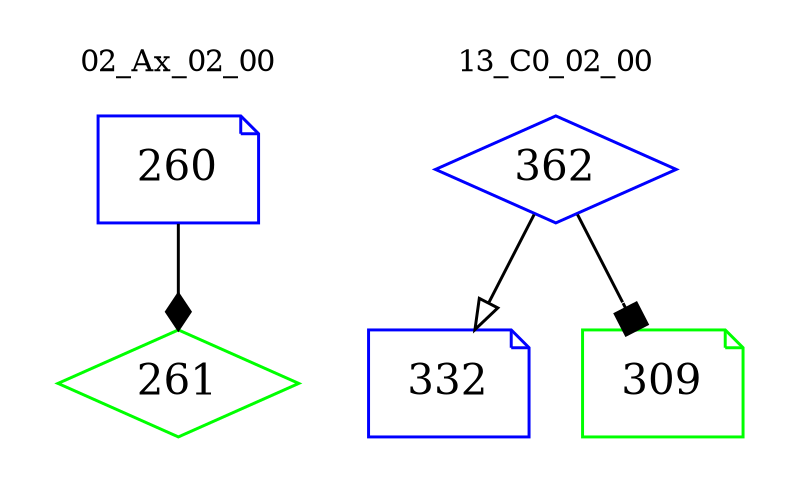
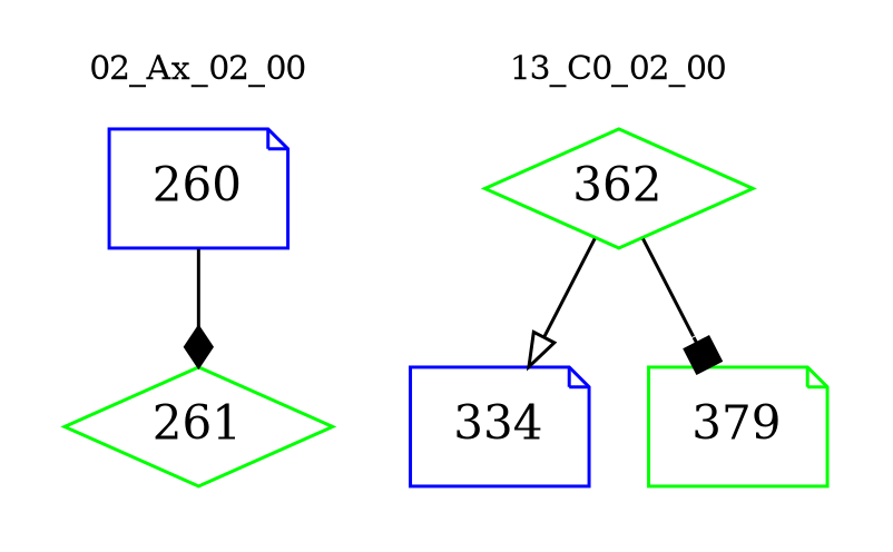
  digraph {
    node [color=blue shape=note]
    edge [color=black]
    n1 [label=260]
    n2 [color=green label=261 shape=diamond]
-   n3 [label=362 shape=diamond]
-   n4 [label=332]
-   n5 [color=green label=309]
+   n3 [color=green label=362 shape=diamond]
+   n4 [label=334]
+   n5 [color=green label=379]
    subgraph cluster_1 {
      color=white
      fontsize=10
      label="02_Ax_02_00"
      n1
      n2
    }
    subgraph cluster_2 {
      color=white
      fontsize=10
      label="13_C0_02_00"
      n3
      n4
      n5
    }
    n1 -> n2 [arrowhead=diamond]
    n3 -> n4 [arrowhead=onormal]
    n3 -> n5 [arrowhead=box]
  }
